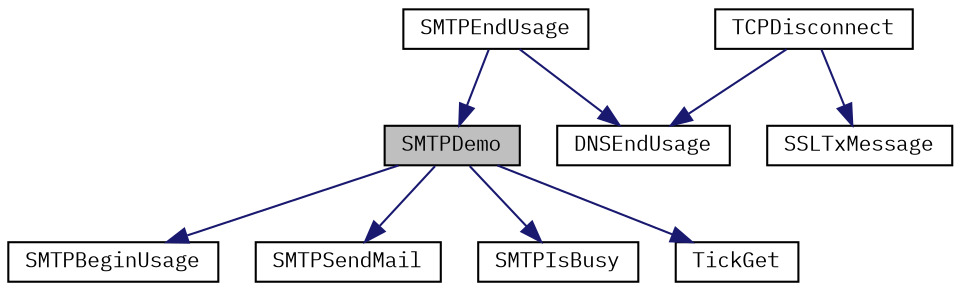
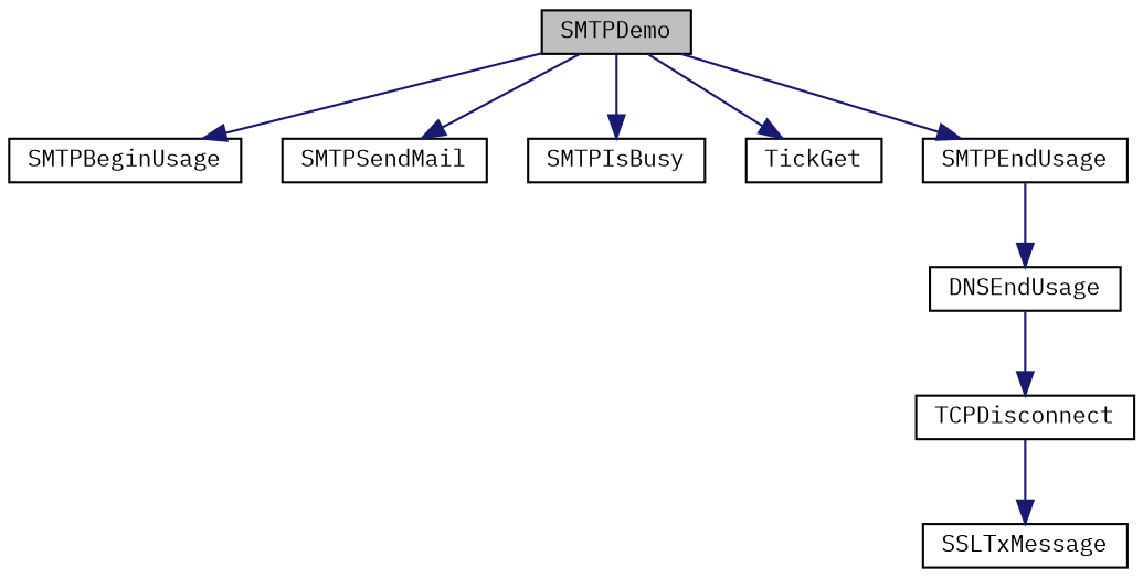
  digraph {
    fontname="IBM Plex Mono"
    rankdir=TB
    node [color=black fillcolor=white fontname="IBM Plex Mono" fontsize=10 shape=record style=filled]
    edge [color=midnightblue fontname="IBM Plex Mono" fontsize=10 labelfontname=Helvetica labelfontsize=10 style=solid]
    n1 [fillcolor=grey75 fontcolor=black height=0.2 label=SMTPDemo width=0.4]
    n2 [height=0.2 label=SMTPBeginUsage width=0.4]
    n3 [height=0.2 label=SMTPSendMail width=0.4]
    n4 [height=0.2 label=SMTPIsBusy width=0.4]
    n5 [height=0.2 label=TickGet width=0.4]
    n6 [height=0.2 label=SMTPEndUsage width=0.4]
    n7 [height=0.2 label=DNSEndUsage width=0.4]
    n8 [height=0.2 label=TCPDisconnect width=0.4]
    n9 [height=0.2 label=SSLTxMessage width=0.4]
    n1 -> n2
    n1 -> n3
    n1 -> n4
    n1 -> n5
-   n6 -> n1
+   n1 -> n6
    n6 -> n7
-   n8 -> n7
+   n7 -> n8
    n8 -> n9
  }
